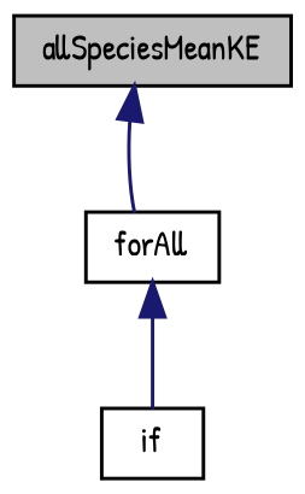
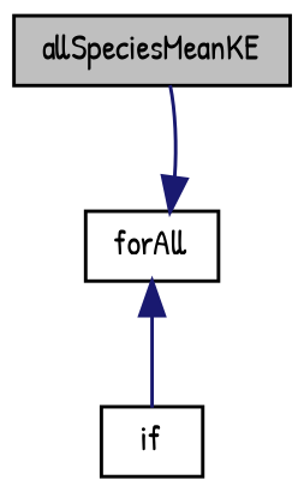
  digraph {
    fontname="Patrick Hand"
    rankdir=TB
    node [color=black fontname="Patrick Hand" fontsize=10 shape=record]
    edge [color=midnightblue dir=back fontname="Patrick Hand" fontsize=10 labelfontname=Helvetica labelfontsize=10 style=solid]
    n1 [fillcolor=grey75 fontcolor=black height=0.2 label=allSpeciesMeanKE style=filled width=0.4]
    n2 [height=0.2 label=forAll width=0.4]
    n3 [height=0.2 label=if width=0.4]
-   n1 -> n2
+   n2 -> n1
    n2 -> n3
  }
